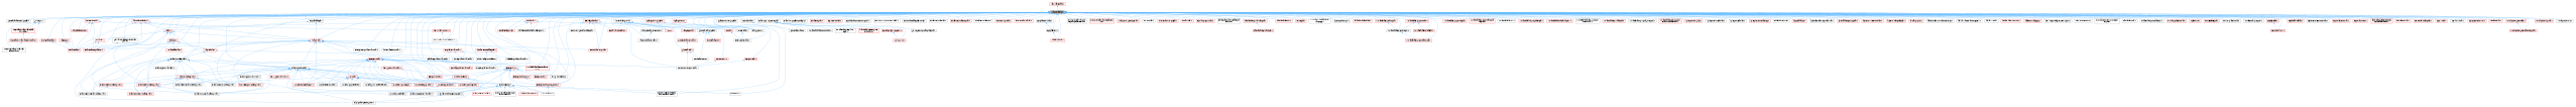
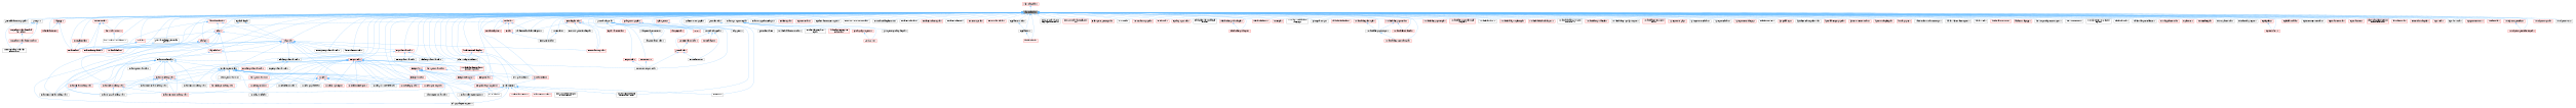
  digraph {
    node [color=red fillcolor="#FFF0F0" fontname=Helvetica fontsize=10 shape=box style=filled]
    edge [color=steelblue1 dir=back fontname=Helvetica fontsize=10 labelfontname=Helvetica labelfontsize=10 style=solid]
    n1 [color=gray40 fillcolor=grey60 fontcolor=black height=0.2 label="WeakObjectPtr.h" width=0.4]
    n2 [color=grey40 fillcolor=white height=0.2 label="ActorDeferredScriptManager.h" width=0.4]
    n3 [color=grey40 fillcolor=white height=0.2 label="AnimBank.h" width=0.4]
    n4 [color=grey40 fillcolor=white height=0.2 label="ArchiveUObjectFromStructured\lArchive.h" width=0.4]
    n5 [height=0.2 label="CoreUObjectSharedPCH.h" width=0.4]
    n6 [color=grey40 fillcolor=white height=0.2 label="AssetCompilingManager.h" width=0.4]
    n7 [color=grey40 fillcolor=white height=0.2 label="AttributeTypes.h" width=0.4]
    n8 [color=grey40 fillcolor=white height=0.2 label="AudioDeviceHandle.h" width=0.4]
    n9 [color=grey40 fillcolor=white height=0.2 label="SoundSubmixGraphNode.h" width=0.4]
    n10 [color=grey40 fillcolor=white height=0.2 label="AudioDeviceManager.h" width=0.4]
    n11 [color=grey40 fillcolor=white height=0.2 label="BPVariableDragDropAction.h" width=0.4]
    n12 [color=grey40 fillcolor=white height=0.2 label="BezierChannelCurveModel.h" width=0.4]
    n13 [color=grey40 fillcolor=white height=0.2 label="BlueprintActionFilter.h" width=0.4]
    n14 [color=grey40 fillcolor=white height=0.2 label="BlueprintAsyncActionBase.h" width=0.4]
    n15 [color=grey40 fillcolor=white height=0.2 label="BlueprintEditor.h" width=0.4]
    n16 [color=grey40 fillcolor=white height=0.2 label="SBlueprintEditorSelected\lDebugObjectWidget.h" width=0.4]
    n17 [color=grey40 fillcolor=white height=0.2 label="SSCSEditor.h" width=0.4]
    n18 [color=grey40 fillcolor=white height=0.2 label="BlueprintManagedListDetails.h" width=0.4]
    n19 [color=grey40 fillcolor=white height=0.2 label="BlueprintNodeBinder.h" width=0.4]
    n20 [height=0.2 label="BoneContainer.h" width=0.4]
    n21 [color=grey40 fillcolor=white height=0.2 label="BoolChannelCurveModel.h" width=0.4]
    n22 [height=0.2 label="BrainComponent.h" width=0.4]
    n23 [color=grey40 fillcolor=white height=0.2 label="CacheCollectionCustomization.h" width=0.4]
    n24 [height=0.2 label="ChannelCurveModel.h" width=0.4]
    n25 [color=grey40 fillcolor=white height=0.2 label="IntegerChannelCurveModel.h" width=0.4]
    n26 [color=grey40 fillcolor=white height=0.2 label="CommonUIActionRouterBase.h" width=0.4]
    n27 [color=grey40 fillcolor=white height=0.2 label="CommonUIVisibilitySubsystem.h" width=0.4]
    n28 [color=grey40 fillcolor=white height=0.2 label="ComponentDelegateBinding.h" width=0.4]
    n29 [height=0.2 label="ComponentVisualizer.h" width=0.4]
    n30 [color=grey40 fillcolor=white height=0.2 label="ConstraintChannelCurveModel.h" width=0.4]
    n31 [color=grey40 fillcolor=white height=0.2 label="ContentBundleClient.h" width=0.4]
    n32 [height=0.2 label="ContentBundleContainer.h" width=0.4]
    n33 [color=grey40 fillcolor=white height=0.2 label="ContentBundleEditor.h" width=0.4]
    n34 [height=0.2 label="ContentStreaming.h" width=0.4]
    n35 [height=0.2 label="CookCommandlet.h" width=0.4]
    n36 [height=0.2 label="CookOnTheFlyServer.h" width=0.4]
    n37 [height=0.2 label="CoreNet.h" width=0.4]
    n38 [height=0.2 label="CoreUObject.h" width=0.4]
    n39 [color=grey40 fillcolor=white height=0.2 label="DataRegistry.h" width=0.4]
    n40 [height=0.2 label="ReferencePose.h" width=0.4]
    n41 [color=grey40 fillcolor=white height=0.2 label="DataRegistryTypes.h" width=0.4]
    n42 [color=grey40 fillcolor=white height=0.2 label="DelayAction.h" width=0.4]
    n43 [color=grey40 fillcolor=white height=0.2 label="DisplayClusterViewport\l_CameraDepthOfField.h" width=0.4]
    n44 [height=0.2 label="DisplayClusterWeakStageActor\lPtr.h" width=0.4]
    n45 [height=0.2 label="DuplicatedObject.h" width=0.4]
    n46 [height=0.2 label="EdGraphNode.h" width=0.4]
    n47 [height=0.2 label="EdGraphPin.h" width=0.4]
    n48 [height=0.2 label="EdGraphSchema_K2.h" width=0.4]
    n49 [height=0.2 label="EdGraphSchema_K2_Actions.h" width=0.4]
    n50 [height=0.2 label="EdGraphToken.h" width=0.4]
    n51 [height=0.2 label="EdGraphUtilities.h" width=0.4]
    n52 [color=grey40 fillcolor=white height=0.2 label="SPinValueInspector.h" width=0.4]
-   n53 [height=0.2 label="MovieSceneDirectorBlueprint\lUtils.h" width=0.4]
+   n53 [height=0.2 label="MovieSceneDirectorBlueprint\lCookCommandlet.h" width=0.4]
    n54 [color=grey40 fillcolor=white height=0.2 label="EditorActorFolders.h" width=0.4]
    n55 [height=0.2 label="EngineBaseTypes.h" width=0.4]
    n56 [color=grey40 fillcolor=white height=0.2 label="LevelEditorSequencerIntegration.h" width=0.4]
    n57 [height=0.2 label="ExternalDirtyActorsTracker.h" width=0.4]
    n58 [color=grey40 fillcolor=white height=0.2 label="FbxImporter.h" width=0.4]
    n59 [height=0.2 label="Field.h" width=0.4]
    n60 [height=0.2 label="FieldPath.h" width=0.4]
    n61 [height=0.2 label="MovieSceneEvent.h" width=0.4]
    n62 [height=0.2 label="WeakFieldPtr.h" width=0.4]
    n63 [height=0.2 label="SKismetInspector.h" width=0.4]
    n64 [color=grey40 fillcolor=white height=0.2 label="SRigVMDetailsInspector.h" width=0.4]
    n65 [height=0.2 label="UnrealType.h" width=0.4]
    n66 [color=grey40 fillcolor=white height=0.2 label="RichCurveEditorModel.h" width=0.4]
    n67 [height=0.2 label="FindInBlueprintManager.h" width=0.4]
    n68 [height=0.2 label="Folder.h" width=0.4]
    n69 [height=0.2 label="FolderModel.h" width=0.4]
    n70 [height=0.2 label="GameplayTaskTypes.h" width=0.4]
    n71 [color=grey40 fillcolor=white height=0.2 label="GeneratedBlueprintDelegate\lBinding.h" width=0.4]
    n72 [height=0.2 label="ISequencerChannelInterface.h" width=0.4]
    n73 [height=0.2 label="SequencerChannelTraits.h" width=0.4]
    n74 [height=0.2 label="ISequencerSection.h" width=0.4]
    n75 [height=0.2 label="InputState.h" width=0.4]
    n76 [color=grey40 fillcolor=white height=0.2 label="InvisibleToWidgetReflector\lMetaData.h" width=0.4]
    n77 [color=grey40 fillcolor=white height=0.2 label="LandscapeInfoMap.h" width=0.4]
    n78 [height=0.2 label="LatentActionManager.h" width=0.4]
    n79 [height=0.2 label="LatentActions.h" width=0.4]
    n80 [height=0.2 label="LevelSequenceObject.h" width=0.4]
    n81 [height=0.2 label="MetaData.h" width=0.4]
    n82 [height=0.2 label="MovieSceneEntityLedger.h" width=0.4]
    n83 [height=0.2 label="MovieSceneEvalTemplate.h" width=0.4]
    n84 [color=grey40 fillcolor=white height=0.2 label="MovieSceneEvaluationTrack.h" width=0.4]
    n85 [height=0.2 label="MovieSceneEvaluationTemplate.h" width=0.4]
    n86 [height=0.2 label="MovieSceneEvaluationField.h" width=0.4]
    n87 [height=0.2 label="MovieSceneEvaluationState.h" width=0.4]
    n88 [height=0.2 label="MovieSceneEvaluationTemplate\lInstance.h" width=0.4]
    n89 [color=grey40 fillcolor=white height=0.2 label="MovieSceneHitProxy.h" width=0.4]
    n90 [height=0.2 label="MovieScenePreAnimatedState.h" width=0.4]
    n91 [height=0.2 label="MovieSceneSequenceHierarchy.h" width=0.4]
    n92 [color=grey40 fillcolor=white height=0.2 label="MovieSceneSkeletalAnimation\lRootHitProxy.h" width=0.4]
    n93 [height=0.2 label="MovieSceneSpawnRegister.h" width=0.4]
    n94 [color=grey40 fillcolor=white height=0.2 label="MovieSceneSpawnableAnnotation.h" width=0.4]
-   n95 [height=0.2 label="MovieSceneTrackEvaluation\lBlueprintNodeBinder.h" width=0.4]
+   n95 [height=0.2 label="MovieSceneTrackEvaluation\lField.h" width=0.4]
    n96 [height=0.2 label="NavigationDirtyArea.h" width=0.4]
    n97 [color=grey40 fillcolor=white height=0.2 label="NavigationDirtyElement.h" width=0.4]
    n98 [color=grey40 fillcolor=white height=0.2 label="NavigationElement.h" width=0.4]
    n99 [height=0.2 label="NavigationToolFilterData.h" width=0.4]
    n100 [height=0.2 label="ObjectKey.h" width=0.4]
    n101 [color=grey40 fillcolor=white height=0.2 label="ObjectPositioning.h" width=0.4]
    n102 [height=0.2 label="PackageReload.h" width=0.4]
    n103 [color=grey40 fillcolor=white height=0.2 label="ParticleEmitterInstanceOwner.h" width=0.4]
    n104 [height=0.2 label="ParticlePerfStatsManager.h" width=0.4]
    n105 [height=0.2 label="PathFollowingComponent.h" width=0.4]
    n106 [height=0.2 label="PersistentObjectPtr.h" width=0.4]
    n107 [height=0.2 label="PlatformInterfaceBase.h" width=0.4]
    n108 [height=0.2 label="PointerVariants.h" width=0.4]
    n109 [color=grey40 fillcolor=white height=0.2 label="PrecomputedVolumetricLightmap.h" width=0.4]
    n110 [color=grey40 fillcolor=white height=0.2 label="PreviewMeshCollectionFactory.h" width=0.4]
    n111 [color=grey40 fillcolor=white height=0.2 label="PreviewMode.h" width=0.4]
    n112 [height=0.2 label="PropertyEditorDelegates.h" width=0.4]
    n113 [height=0.2 label="PropertyPermissionList.h" width=0.4]
    n114 [height=0.2 label="ReflectionMetadata.h" width=0.4]
    n115 [color=grey40 fillcolor=white height=0.2 label="RigVMGraphDetailCustomization.h" width=0.4]
    n116 [height=0.2 label="RigVMUserWorkflow.h" width=0.4]
    n117 [color=grey40 fillcolor=white height=0.2 label="RigVMUserWorkflowRegistry.h" width=0.4]
    n118 [color=grey40 fillcolor=white height=0.2 label="SCSVImportOptions.h" width=0.4]
    n119 [height=0.2 label="SGraphNode.h" width=0.4]
    n120 [color=grey40 fillcolor=white height=0.2 label="SWorldPartitionBuildNavigation\lDialog.h" width=0.4]
    n121 [color=grey40 fillcolor=white height=0.2 label="SequenceModel.h" width=0.4]
    n122 [color=grey40 fillcolor=white height=0.2 label="SkeletonRemappingRegistry.h" width=0.4]
    n123 [height=0.2 label="SkinnedAssetCompiler.h" width=0.4]
    n124 [height=0.2 label="SlateSound.h" width=0.4]
    n125 [height=0.2 label="SoundEffectBase.h" width=0.4]
    n126 [color=grey40 fillcolor=white height=0.2 label="SoundWaveCompiler.h" width=0.4]
    n127 [color=grey40 fillcolor=white height=0.2 label="SourceCodeNavigation.h" width=0.4]
    n128 [color=grey40 fillcolor=white height=0.2 label="SparseDelegate.h" width=0.4]
    n129 [height=0.2 label="StateTargets.h" width=0.4]
    n130 [height=0.2 label="TransformProxy.h" width=0.4]
    n131 [height=0.2 label="StateTreeNodeRef.h" width=0.4]
    n132 [color=grey40 fillcolor=white height=0.2 label="StaticLightingBuildContext.h" width=0.4]
    n133 [height=0.2 label="StaticMeshCompiler.h" width=0.4]
    n134 [height=0.2 label="StaticMeshLight.h" width=0.4]
    n135 [height=0.2 label="StructOnScope.h" width=0.4]
    n136 [height=0.2 label="UserDefinedStruct.h" width=0.4]
    n137 [height=0.2 label="TestUndeclaredScriptStruct\lObjectReferences.h" width=0.4]
    n138 [height=0.2 label="TextureCompiler.h" width=0.4]
    n139 [height=0.2 label="ToolContextInterfaces.h" width=0.4]
    n140 [height=0.2 label="TrackModel.h" width=0.4]
    n141 [color=grey40 fillcolor=white height=0.2 label="TrackRowModel.h" width=0.4]
    n142 [height=0.2 label="TransactionCommon.h" width=0.4]
    n143 [height=0.2 label="UObjectToken.h" width=0.4]
    n144 [color=grey40 fillcolor=white height=0.2 label="WorldFolders.h" width=0.4]
    n145 [height=0.2 label="WorldPartitionActorDesc.h" width=0.4]
    n146 [height=0.2 label="WorldPartitionActorDescInstance.h" width=0.4]
    n147 [height=0.2 label="WorldPartitionHandle.h" width=0.4]
    n148 [color=grey40 fillcolor=white height=0.2 label="WorldPartitionUtils.h" width=0.4]
    n149 [color=grey40 fillcolor=white height=0.2 label="HLODInstancedSkinnedMesh\lComponent.h" width=0.4]
    n150 [height=0.2 label="InstancedSkinnedMeshComponent.h" width=0.4]
    n151 [height=0.2 label="InstancedSkinnedMeshScene\lProxyDesc.h" width=0.4]
    n152 [color=grey40 fillcolor=white height=0.2 label="AttributeCurve.cpp" width=0.4]
    n153 [height=0.2 label="AudioDevice.h" width=0.4]
    n154 [height=0.2 label="GameViewportClient.h" width=0.4]
    n155 [height=0.2 label="MediaCapture.h" width=0.4]
    n156 [color=grey40 fillcolor=white height=0.2 label="MediaIOCoreAudioOutput.h" width=0.4]
    n157 [color=grey40 fillcolor=white height=0.2 label="MediaIOCoreSubsystem.h" width=0.4]
    n158 [height=0.2 label="SoundSubmix.h" width=0.4]
    n159 [height=0.2 label="World.h" width=0.4]
    n160 [color=grey40 fillcolor=white height=0.2 label="SoundDefinitions.h" width=0.4]
    n161 [height=0.2 label="AudioEngineSubsystem.h" width=0.4]
    n162 [height=0.2 label="SoundGenerator.h" width=0.4]
    n163 [height=0.2 label="DoubleChannelCurveModel.h" width=0.4]
    n164 [color=grey40 fillcolor=white height=0.2 label="FloatChannelCurveModel.h" width=0.4]
    n165 [color=grey40 fillcolor=white height=0.2 label="BlueprintActionMenuUtils.h" width=0.4]
    n166 [color=grey40 fillcolor=white height=0.2 label="BlueprintComponentNodeSpawner.h" width=0.4]
    n167 [color=grey40 fillcolor=white height=0.2 label="BlueprintDragDropMenuItem.h" width=0.4]
    n168 [height=0.2 label="BlueprintFunctionNodeSpawner.h" width=0.4]
    n169 [height=0.2 label="BlueprintNodeSpawner.h" width=0.4]
    n170 [color=grey40 fillcolor=white height=0.2 label="BlueprintVariableNodeSpawner.h" width=0.4]
    n171 [height=0.2 label="RigVMEdGraphNodeSpawner.h" width=0.4]
    n172 [height=0.2 label="K2Node.h" width=0.4]
    n173 [color=grey40 fillcolor=white height=0.2 label="K2Node_AnimNodeReference.h" width=0.4]
    n174 [height=0.2 label="K2Node_CallFunction.h" width=0.4]
    n175 [color=grey40 fillcolor=white height=0.2 label="K2Node_AnimGetter.h" width=0.4]
    n176 [height=0.2 label="K2Node_DynamicCast.h" width=0.4]
    n177 [height=0.2 label="K2Node_GetArrayItem.h" width=0.4]
    n178 [color=grey40 fillcolor=white height=0.2 label="K2Node_GetSubsystem.h" width=0.4]
    n179 [height=0.2 label="K2Node_MacroInstance.h" width=0.4]
    n180 [height=0.2 label="K2Node_StructOperation.h" width=0.4]
    n181 [color=grey40 fillcolor=white height=0.2 label="K2Node_VariableSetRef.h" width=0.4]
    n182 [height=0.2 label="RigVMActionMenuUtils.h" width=0.4]
    n183 [height=0.2 label="AbilityAsync.h" width=0.4]
    n184 [color=grey40 fillcolor=white height=0.2 label="AsyncActionHandleSaveGame.h" width=0.4]
    n185 [height=0.2 label="CancellableAsyncAction.h" width=0.4]
    n186 [color=grey40 fillcolor=white height=0.2 label="MovieScenePredictionSystem.h" width=0.4]
    n187 [color=grey40 fillcolor=white height=0.2 label="OnlineBlueprintCallProxy\lBase.h" width=0.4]
    n188 [height=0.2 label="PixelStreamingSignalling\lComponent.h" width=0.4]
    n189 [height=0.2 label="BlueprintEditorModes.h" width=0.4]
    n190 [color=grey40 fillcolor=white height=0.2 label="IDisplayClusterConfigurator\lBlueprintEditor.h" width=0.4]
    n191 [color=grey40 fillcolor=white height=0.2 label="MyBlueprintItemDragDropAction.h" width=0.4]
    n192 [color=grey40 fillcolor=white height=0.2 label="SMyBlueprint.h" width=0.4]
    n193 [height=0.2 label="WidgetBlueprintEditor.h" width=0.4]
    n194 [color=grey40 fillcolor=white height=0.2 label="BlueprintBoundNodeSpawner.h" width=0.4]
    n195 [height=0.2 label="BlueprintEventNodeSpawner.h" width=0.4]
    n196 [height=0.2 label="BlueprintFieldNodeSpawner.h" width=0.4]
    n197 [color=grey40 fillcolor=white height=0.2 label="BlueprintBoundEventNodeSpawner.h" width=0.4]
    n198 [color=grey40 fillcolor=white height=0.2 label="BlueprintActionMenuItem.h" width=0.4]
    n199 [height=0.2 label="RigVMActionMenuItem.h" width=0.4]
    n200 [height=0.2 label="WeakInterfacePtr.h" width=0.4]
    n1 -> n2
    n1 -> n3
    n1 -> n4
    n1 -> n5
    n1 -> n6
    n1 -> n7
    n1 -> n8
    n1 -> n9
    n1 -> n10
    n1 -> n11
    n1 -> n12
    n1 -> n13
    n1 -> n14
    n1 -> n15
    n1 -> n16
    n1 -> n17
    n1 -> n18
    n1 -> n19
    n1 -> n20
    n1 -> n21
    n1 -> n22
    n1 -> n23
    n1 -> n24
    n1 -> n25
    n1 -> n26
    n1 -> n27
    n1 -> n28
    n1 -> n29
    n1 -> n30
    n1 -> n31
    n1 -> n32
    n1 -> n33
    n1 -> n34
    n1 -> n35
    n1 -> n36
    n1 -> n37
    n1 -> n38
    n1 -> n39
    n1 -> n40
    n1 -> n41
    n1 -> n42
    n1 -> n43
    n1 -> n44
    n1 -> n45
    n1 -> n46
    n1 -> n47
    n1 -> n48
    n1 -> n49
    n1 -> n50
    n1 -> n51
    n1 -> n52
    n1 -> n53
    n1 -> n54
    n1 -> n55
    n1 -> n56
    n1 -> n57
    n1 -> n58
    n1 -> n59
    n1 -> n60
    n1 -> n61
    n1 -> n62
    n1 -> n63
    n1 -> n64
    n1 -> n65
    n1 -> n66
    n1 -> n67
    n1 -> n68
    n1 -> n69
    n1 -> n70
    n1 -> n71
    n1 -> n72
    n1 -> n73
    n1 -> n74
    n1 -> n75
    n1 -> n76
    n1 -> n77
    n1 -> n78
    n1 -> n79
    n1 -> n80
    n1 -> n81
    n1 -> n82
    n1 -> n83
    n1 -> n84
    n1 -> n85
    n1 -> n86
    n1 -> n87
    n1 -> n88
    n1 -> n89
    n1 -> n90
    n1 -> n91
    n1 -> n92
    n1 -> n93
    n1 -> n94
    n1 -> n95
    n1 -> n96
    n1 -> n97
    n1 -> n98
    n1 -> n99
    n1 -> n100
    n1 -> n101
    n1 -> n102
    n1 -> n103
    n1 -> n104
    n1 -> n105
    n1 -> n106
    n1 -> n107
    n1 -> n108
    n1 -> n109
    n1 -> n110
    n1 -> n111
    n1 -> n112
    n1 -> n113
    n1 -> n114
    n1 -> n115
    n1 -> n116
    n1 -> n117
    n1 -> n118
    n1 -> n119
    n1 -> n120
    n1 -> n121
    n1 -> n122
    n1 -> n123
    n1 -> n124
    n1 -> n125
    n1 -> n126
    n1 -> n127
    n1 -> n128
    n1 -> n129
    n1 -> n130
    n1 -> n131
    n1 -> n132
    n1 -> n133
    n1 -> n134
    n1 -> n135
    n1 -> n136
    n1 -> n137
    n1 -> n138
    n1 -> n139
    n1 -> n140
    n1 -> n141
    n1 -> n142
    n1 -> n143
    n1 -> n144
    n1 -> n145
    n1 -> n146
    n1 -> n147
    n1 -> n148
    n3 -> n149
    n3 -> n150
    n3 -> n151
    n4 -> n5
    n7 -> n152
    n8 -> n10
    n8 -> n153
    n8 -> n154
    n8 -> n155
    n8 -> n156
    n8 -> n157
    n8 -> n158
    n8 -> n159
    n10 -> n160
    n10 -> n161
    n10 -> n162
    n12 -> n163
    n12 -> n164
    n13 -> n165
    n13 -> n166
    n13 -> n167
    n13 -> n168
    n13 -> n169
    n13 -> n170
    n13 -> n171
    n13 -> n172
    n13 -> n173
    n13 -> n174
    n13 -> n175
    n13 -> n176
    n13 -> n177
    n13 -> n178
    n13 -> n179
    n13 -> n180
    n13 -> n181
    n13 -> n182
    n14 -> n183
    n14 -> n184
    n14 -> n185
    n14 -> n186
    n14 -> n187
    n14 -> n188
    n15 -> n11
    n15 -> n16
    n15 -> n17
    n15 -> n167
    n15 -> n189
    n15 -> n190
    n15 -> n191
    n15 -> n192
    n15 -> n193
    n19 -> n13
    n19 -> n166
    n19 -> n168
    n19 -> n169
    n19 -> n170
    n19 -> n194
    n19 -> n195
    n19 -> n196
    n19 -> n197
    n19 -> n198
    n19 -> n199
    n24 -> n12
    n24 -> n21
    n24 -> n25
    n37 -> n5
    n37 -> n38
    n39 -> n40
    n41 -> n39
    n45 -> n38
    n46 -> n9
    n46 -> n13
    n46 -> n15
    n46 -> n47
    n46 -> n48
    n46 -> n51
    n46 -> n53
    n46 -> n169
    n46 -> n172
    n46 -> n173
    n46 -> n174
    n46 -> n175
    n46 -> n176
    n46 -> n177
    n46 -> n178
    n46 -> n179
    n46 -> n180
    n46 -> n181
    n46 -> n194
    n47 -> n15
    n47 -> n48
    n47 -> n49
    n47 -> n50
    n47 -> n51
    n47 -> n52
    n47 -> n170
    n47 -> n179
    n47 -> n192
    n48 -> n49
    n49 -> n192
    n55 -> n26
    n55 -> n29
    n55 -> n56
    n55 -> n154
    n55 -> n159
    n59 -> n13
    n59 -> n37
    n59 -> n60
    n59 -> n65
    n59 -> n170
    n59 -> n196
    n60 -> n61
    n60 -> n62
    n60 -> n196
    n60 -> n197
    n62 -> n19
    n62 -> n64
    n63 -> n15
    n65 -> n5
    n65 -> n11
    n65 -> n12
    n65 -> n13
    n65 -> n24
    n65 -> n29
    n65 -> n30
    n65 -> n38
    n65 -> n49
    n65 -> n66
    n65 -> n170
    n65 -> n180
    n65 -> n191
    n65 -> n197
    n68 -> n54
    n72 -> n73
    n78 -> n42
    n78 -> n159
    n79 -> n42
    n81 -> n38
    n83 -> n84
    n84 -> n85
    n86 -> n82
    n86 -> n84
    n100 -> n5
    n100 -> n34
    n100 -> n56
    n100 -> n68
    n106 -> n5
    n106 -> n38
    n106 -> n59
    n106 -> n65
    n112 -> n63
    n112 -> n64
    n116 -> n117
    n119 -> n9
    n128 -> n59
    n128 -> n65
    n129 -> n130
    n135 -> n5
    n135 -> n38
    n135 -> n116
-   n135 -> n136
+   n81 -> n136
    n144 -> n54
    n145 -> n146
    n150 -> n149
    n151 -> n150
    n153 -> n9
    n153 -> n160
    n156 -> n157
    n158 -> n9
    n161 -> n153
    n169 -> n166
    n169 -> n168
    n169 -> n170
    n169 -> n171
    n169 -> n194
    n169 -> n195
    n169 -> n196
    n172 -> n173
    n172 -> n174
    n172 -> n176
    n172 -> n177
    n172 -> n178
    n172 -> n179
    n172 -> n180
    n172 -> n181
    n172 -> n196
    n174 -> n175
    n185 -> n183
    n191 -> n11
    n195 -> n197
    n196 -> n168
    n196 -> n170
    n199 -> n63
    n200 -> n1
  }
